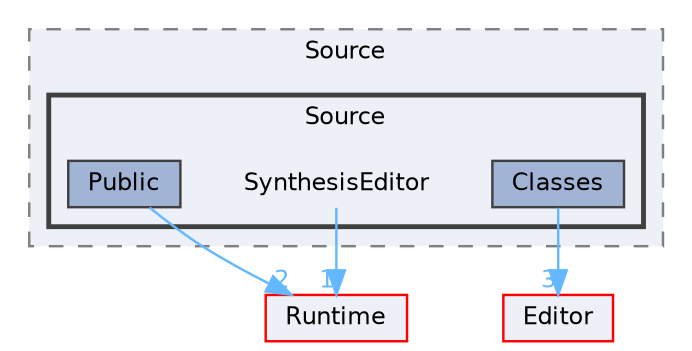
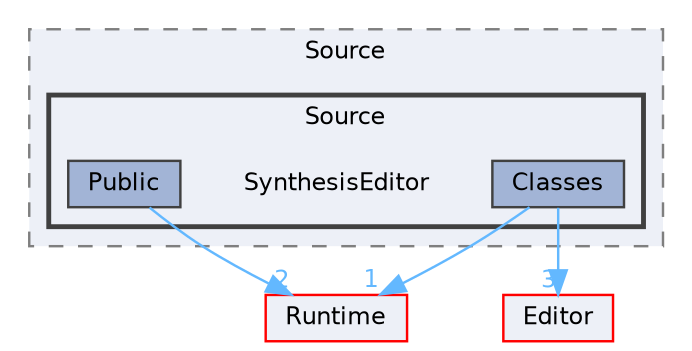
  digraph {
    compound=true
    node [fontname=Helvetica fontsize=10 shape=box color=grey25 fillcolor="#a2b4d6" style=filled]
    edge [color=steelblue1 fontcolor=steelblue1 fontname=Helvetica fontsize=10 labeldistance=1.5 labelfontname=Helvetica labelfontsize=10]
    n1 [height=0.2 label=SynthesisEditor shape=plaintext width=0.4 color="" fillcolor="" style=""]
    n2 [height=0.2 label=Classes width=0.4]
    n3 [height=0.2 label=Public width=0.4]
    n4 [color=red fillcolor="#edf0f7" height=0.2 label=Runtime width=0.4]
    n5 [color=red fillcolor="#edf0f7" height=0.2 label=Editor width=0.4]
    subgraph cluster_1 {
      bgcolor="#edf0f7"
      fontname=Helvetica
      fontsize=10
      label=Source
      pencolor=grey50
      style="filled,dashed"
      subgraph cluster_2 {
        bgcolor="#edf0f7"
        fontname=Helvetica
        fontsize=10
        pencolor=grey25
        style="filled,bold"
        n1
        n2
        n3
      }
    }
-   n1 -> n4 [headlabel=1]
+   n2 -> n4 [headlabel=1]
    n2 -> n5 [headlabel=3]
    n3 -> n4 [headlabel=2]
  }
